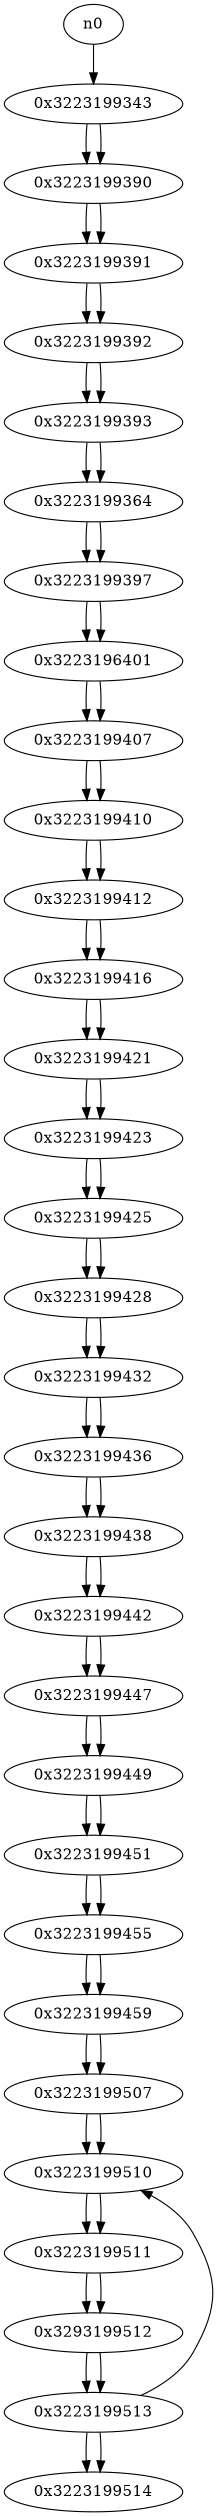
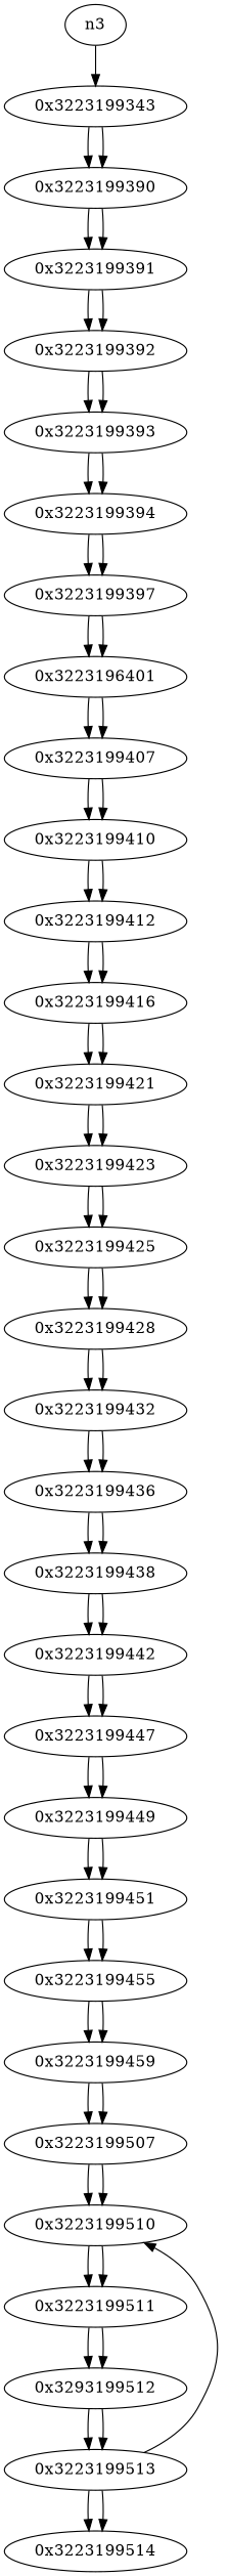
  digraph {
    n1 [label="0x3223199343"]
    n2 [label="0x3223199390"]
    n3 [label="0x3223199391"]
    n4 [label="0x3223199392"]
    n5 [label="0x3223199393"]
-   n6 [label="0x3223199364"]
+   n6 [label="0x3223199394"]
    n7 [label="0x3223199397"]
    n8 [label="0x3223196401"]
    n9 [label="0x3223199407"]
    n10 [label="0x3223199410"]
    n11 [label="0x3223199412"]
    n12 [label="0x3223199416"]
    n13 [label="0x3223199421"]
    n14 [label="0x3223199423"]
    n15 [label="0x3223199425"]
    n16 [label="0x3223199428"]
    n17 [label="0x3223199432"]
    n18 [label="0x3223199436"]
    n19 [label="0x3223199438"]
    n20 [label="0x3223199442"]
    n21 [label="0x3223199447"]
    n22 [label="0x3223199449"]
    n23 [label="0x3223199451"]
    n24 [label="0x3223199455"]
    n25 [label="0x3223199459"]
    n26 [label="0x3223199507"]
    n27 [label="0x3223199510"]
    n28 [label="0x3223199511"]
    n29 [label="0x3293199512"]
    n30 [label="0x3223199513"]
    n31 [label="0x3223199514"]
-   n0
+   n0 [label=n3]
    n1 -> n2
    n1 -> n2
    n2 -> n3
    n2 -> n3
    n3 -> n4
    n3 -> n4
    n4 -> n5
    n4 -> n5
    n5 -> n6
    n5 -> n6
    n6 -> n7
    n6 -> n7
    n7 -> n8
    n7 -> n8
    n8 -> n9
    n8 -> n9
    n9 -> n10
    n9 -> n10
    n10 -> n11
    n10 -> n11
    n11 -> n12
    n11 -> n12
    n12 -> n13
    n12 -> n13
    n13 -> n14
    n13 -> n14
    n14 -> n15
    n14 -> n15
    n15 -> n16
    n15 -> n16
    n16 -> n17
    n16 -> n17
    n17 -> n18
    n17 -> n18
    n18 -> n19
    n18 -> n19
    n19 -> n20
    n19 -> n20
    n20 -> n21
    n20 -> n21
    n21 -> n22
    n21 -> n22
    n22 -> n23
    n22 -> n23
    n23 -> n24
    n23 -> n24
    n24 -> n25
    n24 -> n25
    n25 -> n26
    n25 -> n26
    n26 -> n27
    n26 -> n27
    n27 -> n28
    n27 -> n28
    n28 -> n29
    n28 -> n29
    n29 -> n30
    n29 -> n30
    n30 -> n27
    n30 -> n31
    n30 -> n31
    n0 -> n1
  }
